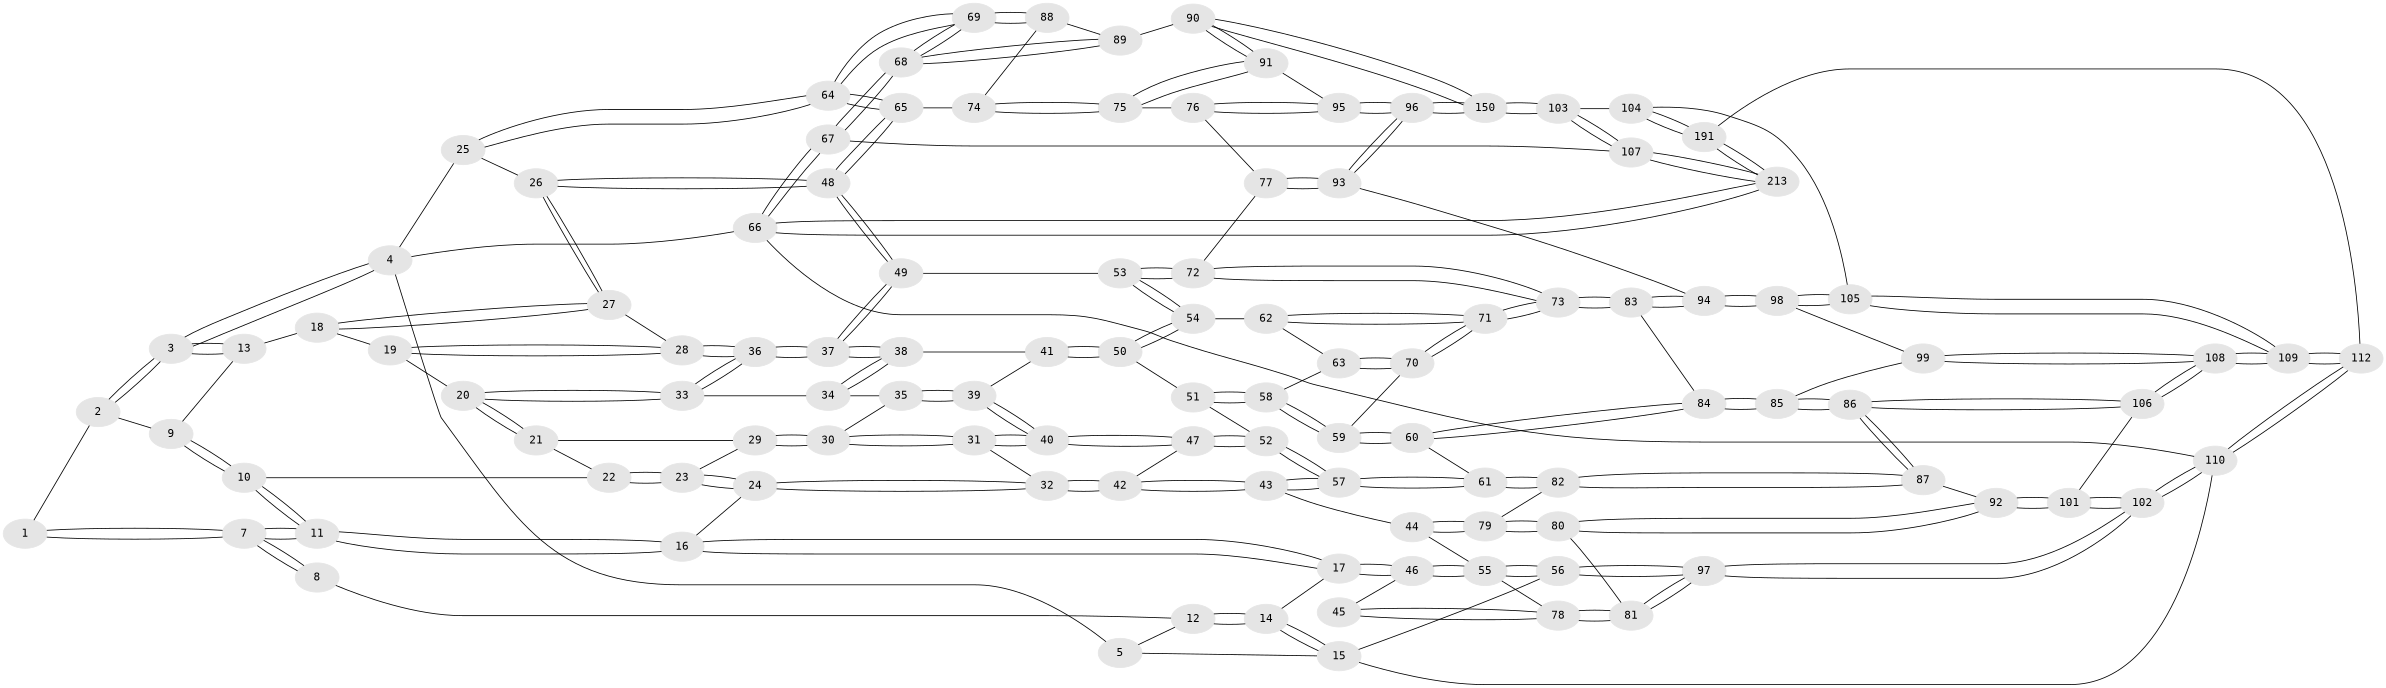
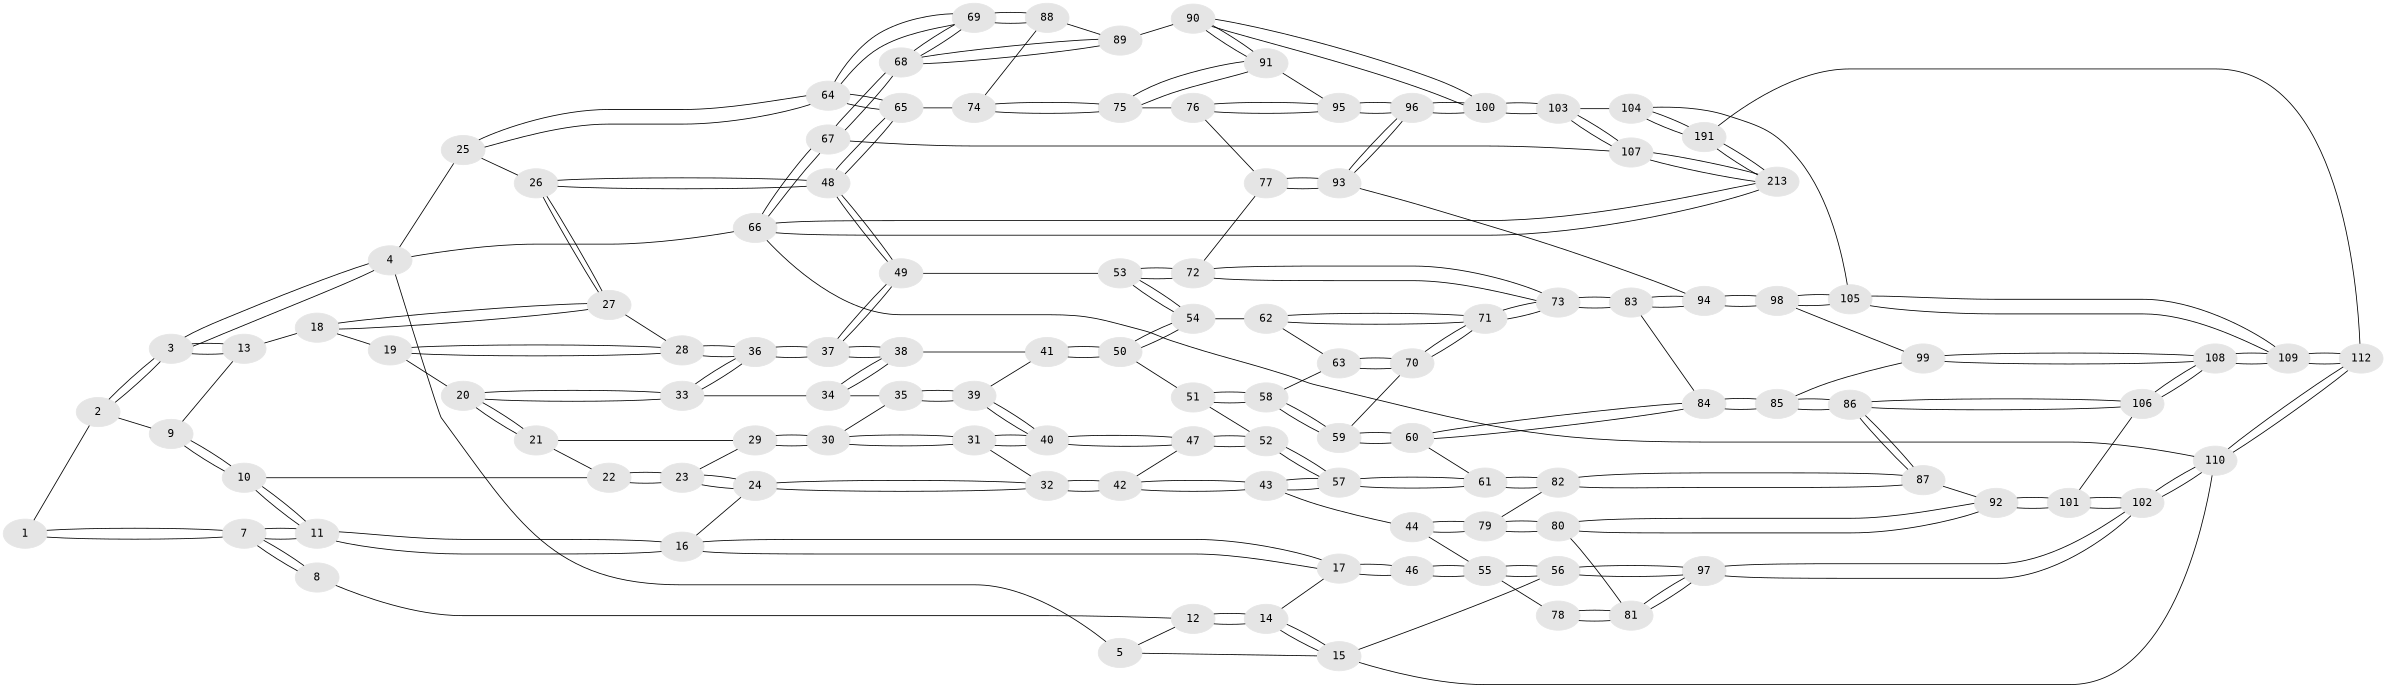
  graph {
    fontname="DejaVu Sans Mono"
    rankdir=LR
    node [color=gray90 fontname="DejaVu Sans Mono" style=filled]
    edge [fontname="DejaVu Sans Mono"]
    1
    2
    7
    3
    9
    8
    11
    4
    13
    10
    5
    25
    66
    18
    12
    15
    26
    64
    110
    67
    n21 [label=213]
    14
    56
    16
    22
    23
    17
    24
    19
    27
    46
    97
    112
    32
    55
    20
    28
    21
    33
    36
    29
    34
    30
    42
    48
    65
    69
    49
    37
    31
    35
    40
    39
    47
    43
    38
    41
    53
    50
    52
    51
    54
    44
    57
    79
    61
-   45
    78
    82
    80
    81
    74
    72
    58
    62
    59
    63
    73
    77
    71
    102
    60
    70
    84
    85
    87
    88
    75
    68
    107
    89
    90
    83
    93
    94
    76
    91
    95
    96
    92
    101
    98
    86
    99
    106
    108
-   100 [label=150]
+   100
    103
    105
    109
    104
    n112 [label=191]
    1 -- 2
    1 -- 7
    1 -- 7
    2 -- 3
    2 -- 3
    2 -- 9
    7 -- 8
    7 -- 8
    7 -- 11
    7 -- 11
    3 -- 4
    3 -- 4
    3 -- 13
    3 -- 13
    9 -- 13
    9 -- 10
    9 -- 10
    8 -- 12
    11 -- 16
    11 -- 16
    4 -- 5
    4 -- 25
    4 -- 66
    13 -- 18
    10 -- 11
    10 -- 11
    10 -- 22
    5 -- 12
    5 -- 15
    25 -- 26
    25 -- 64
    25 -- 64
    66 -- 110
    66 -- 67
    66 -- 67
    66 -- n21
    66 -- n21
    18 -- 19
    18 -- 27
    18 -- 27
    12 -- 14
    12 -- 14
    15 -- 110
    15 -- 56
    26 -- 27
    26 -- 27
    26 -- 48
    26 -- 48
    64 -- 65
    64 -- 65
    64 -- 69
    64 -- 69
    110 -- 112
    110 -- 112
    67 -- 68
    67 -- 68
    67 -- 107
    14 -- 15
    14 -- 15
    14 -- 17
    56 -- 97
    56 -- 97
    16 -- 17
    16 -- 17
    16 -- 24
    22 -- 23
    22 -- 23
    23 -- 24
    23 -- 24
    23 -- 29
    17 -- 46
    17 -- 46
    24 -- 32
    24 -- 32
    19 -- 20
    19 -- 28
    19 -- 28
    27 -- 28
    46 -- 55
    46 -- 55
    97 -- 102
    97 -- 102
    32 -- 42
    32 -- 42
    55 -- 56
    55 -- 56
    55 -- 78
    20 -- 21
    20 -- 21
    20 -- 33
    20 -- 33
    28 -- 36
    28 -- 36
    21 -- 22
    21 -- 29
    33 -- 36
    33 -- 36
    33 -- 34
    36 -- 37
    36 -- 37
    29 -- 30
    29 -- 30
    34 -- 35
    34 -- 38
    34 -- 38
    30 -- 31
    30 -- 31
    30 -- 35
    42 -- 47
    42 -- 43
    42 -- 43
    48 -- 65
    48 -- 65
    48 -- 49
    48 -- 49
    65 -- 74
    69 -- 88
    69 -- 88
    49 -- 53
    37 -- 49
    37 -- 49
    37 -- 38
    37 -- 38
    31 -- 32
    31 -- 40
    31 -- 40
    35 -- 39
    35 -- 39
    40 -- 47
    40 -- 47
    39 -- 40
    39 -- 40
    39 -- 41
    47 -- 52
    47 -- 52
    43 -- 44
    43 -- 57
    43 -- 57
    38 -- 41
    41 -- 50
    41 -- 50
    53 -- 54
    53 -- 54
    53 -- 72
    53 -- 72
    50 -- 51
    50 -- 54
    50 -- 54
    52 -- 57
    52 -- 57
    51 -- 52
    51 -- 58
    51 -- 58
    54 -- 62
    44 -- 55
    44 -- 79
    44 -- 79
    57 -- 61
    57 -- 61
    79 -- 82
    79 -- 80
    79 -- 80
    61 -- 82
    61 -- 82
-   45 -- 46
-   45 -- 78
-   45 -- 78
    78 -- 81
    78 -- 81
    82 -- 87
    82 -- 87
    80 -- 81
    80 -- 92
    80 -- 92
    81 -- 97
    81 -- 97
    74 -- 88
    74 -- 75
    74 -- 75
    72 -- 73
    72 -- 73
    72 -- 77
    58 -- 59
    58 -- 59
    58 -- 63
    62 -- 63
    62 -- 71
    62 -- 71
    59 -- 60
    59 -- 60
    59 -- 70
    63 -- 70
    63 -- 70
    73 -- 83
    73 -- 83
    77 -- 93
    77 -- 93
    71 -- 73
    71 -- 73
    102 -- 110
    102 -- 110
    60 -- 61
    60 -- 84
    60 -- 84
    70 -- 71
    70 -- 71
    84 -- 85
    84 -- 85
    85 -- 86
    85 -- 86
    85 -- 99
    87 -- 92
    88 -- 89
    75 -- 76
    75 -- 91
    75 -- 91
    68 -- 69
    68 -- 69
    68 -- 89
    68 -- 89
    107 -- n21
    107 -- n21
    89 -- 90
    90 -- 91
    90 -- 91
    90 -- 100
    90 -- 100
    83 -- 84
    83 -- 94
    83 -- 94
    93 -- 94
    93 -- 96
    93 -- 96
    94 -- 98
    94 -- 98
    76 -- 77
    76 -- 95
    76 -- 95
    91 -- 95
    95 -- 96
    95 -- 96
    96 -- 100
    96 -- 100
    92 -- 101
    92 -- 101
    101 -- 102
    101 -- 102
    101 -- 106
    98 -- 99
    98 -- 105
    98 -- 105
    86 -- 87
    86 -- 87
    86 -- 106
    86 -- 106
    99 -- 108
    99 -- 108
    106 -- 108
    106 -- 108
    108 -- 109
    108 -- 109
    100 -- 103
    100 -- 103
    103 -- 107
    103 -- 107
    103 -- 104
    105 -- 109
    105 -- 109
    109 -- 112
    109 -- 112
    104 -- 105
    104 -- n112
    104 -- n112
    n112 -- n21
    n112 -- n21
    n112 -- 112
  }
